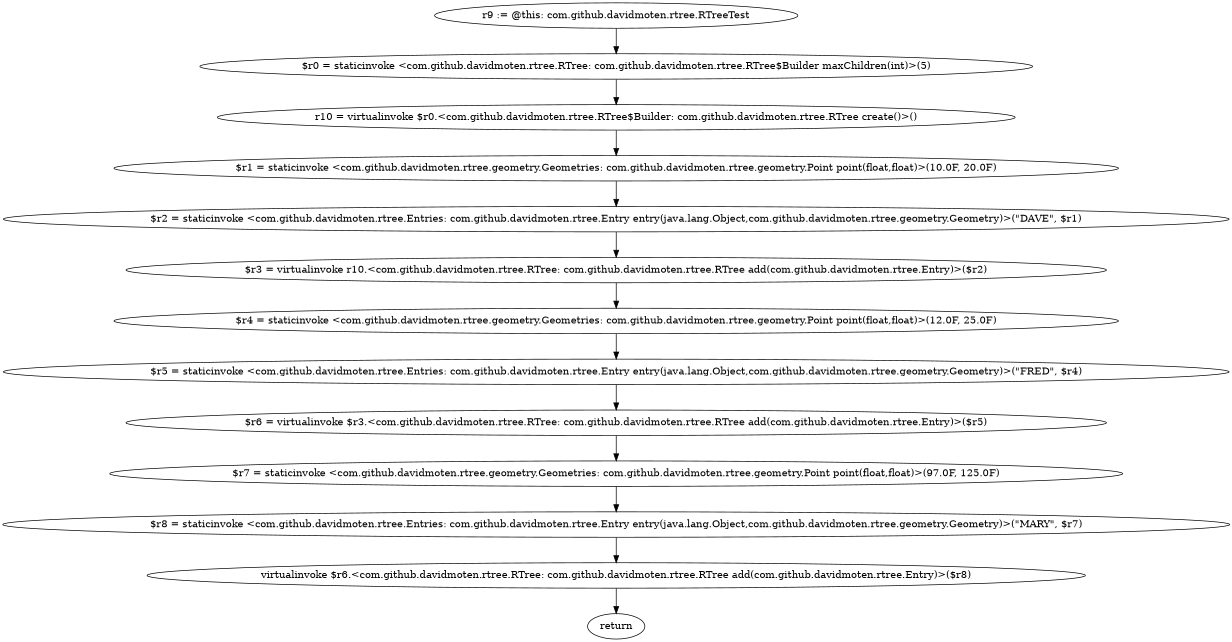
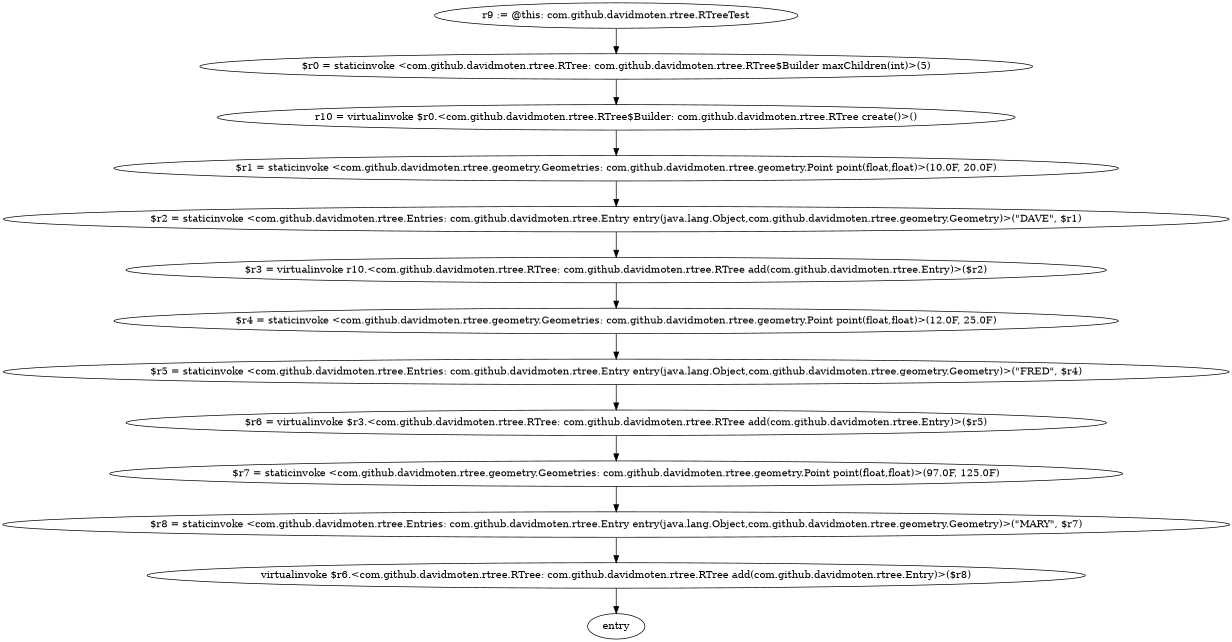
  digraph {
    "r9 := @this: com.github.davidmoten.rtree.RTreeTest"
    "$r0 = staticinvoke <com.github.davidmoten.rtree.RTree: com.github.davidmoten.rtree.RTree$Builder maxChildren(int)>(5)"
    "r10 = virtualinvoke $r0.<com.github.davidmoten.rtree.RTree$Builder: com.github.davidmoten.rtree.RTree create()>()"
    "$r1 = staticinvoke <com.github.davidmoten.rtree.geometry.Geometries: com.github.davidmoten.rtree.geometry.Point point(float,float)>(10.0F, 20.0F)"
    "$r2 = staticinvoke <com.github.davidmoten.rtree.Entries: com.github.davidmoten.rtree.Entry entry(java.lang.Object,com.github.davidmoten.rtree.geometry.Geometry)>(\"DAVE\", $r1)"
    "$r3 = virtualinvoke r10.<com.github.davidmoten.rtree.RTree: com.github.davidmoten.rtree.RTree add(com.github.davidmoten.rtree.Entry)>($r2)"
    "$r4 = staticinvoke <com.github.davidmoten.rtree.geometry.Geometries: com.github.davidmoten.rtree.geometry.Point point(float,float)>(12.0F, 25.0F)"
    "$r5 = staticinvoke <com.github.davidmoten.rtree.Entries: com.github.davidmoten.rtree.Entry entry(java.lang.Object,com.github.davidmoten.rtree.geometry.Geometry)>(\"FRED\", $r4)"
    "$r6 = virtualinvoke $r3.<com.github.davidmoten.rtree.RTree: com.github.davidmoten.rtree.RTree add(com.github.davidmoten.rtree.Entry)>($r5)"
    "$r7 = staticinvoke <com.github.davidmoten.rtree.geometry.Geometries: com.github.davidmoten.rtree.geometry.Point point(float,float)>(97.0F, 125.0F)"
    "$r8 = staticinvoke <com.github.davidmoten.rtree.Entries: com.github.davidmoten.rtree.Entry entry(java.lang.Object,com.github.davidmoten.rtree.geometry.Geometry)>(\"MARY\", $r7)"
    "virtualinvoke $r6.<com.github.davidmoten.rtree.RTree: com.github.davidmoten.rtree.RTree add(com.github.davidmoten.rtree.Entry)>($r8)"
-   return
+   return [label=entry]
    "r9 := @this: com.github.davidmoten.rtree.RTreeTest" -> "$r0 = staticinvoke <com.github.davidmoten.rtree.RTree: com.github.davidmoten.rtree.RTree$Builder maxChildren(int)>(5)"
    "$r0 = staticinvoke <com.github.davidmoten.rtree.RTree: com.github.davidmoten.rtree.RTree$Builder maxChildren(int)>(5)" -> "r10 = virtualinvoke $r0.<com.github.davidmoten.rtree.RTree$Builder: com.github.davidmoten.rtree.RTree create()>()"
    "r10 = virtualinvoke $r0.<com.github.davidmoten.rtree.RTree$Builder: com.github.davidmoten.rtree.RTree create()>()" -> "$r1 = staticinvoke <com.github.davidmoten.rtree.geometry.Geometries: com.github.davidmoten.rtree.geometry.Point point(float,float)>(10.0F, 20.0F)"
    "$r1 = staticinvoke <com.github.davidmoten.rtree.geometry.Geometries: com.github.davidmoten.rtree.geometry.Point point(float,float)>(10.0F, 20.0F)" -> "$r2 = staticinvoke <com.github.davidmoten.rtree.Entries: com.github.davidmoten.rtree.Entry entry(java.lang.Object,com.github.davidmoten.rtree.geometry.Geometry)>(\"DAVE\", $r1)"
    "$r2 = staticinvoke <com.github.davidmoten.rtree.Entries: com.github.davidmoten.rtree.Entry entry(java.lang.Object,com.github.davidmoten.rtree.geometry.Geometry)>(\"DAVE\", $r1)" -> "$r3 = virtualinvoke r10.<com.github.davidmoten.rtree.RTree: com.github.davidmoten.rtree.RTree add(com.github.davidmoten.rtree.Entry)>($r2)"
    "$r3 = virtualinvoke r10.<com.github.davidmoten.rtree.RTree: com.github.davidmoten.rtree.RTree add(com.github.davidmoten.rtree.Entry)>($r2)" -> "$r4 = staticinvoke <com.github.davidmoten.rtree.geometry.Geometries: com.github.davidmoten.rtree.geometry.Point point(float,float)>(12.0F, 25.0F)"
    "$r4 = staticinvoke <com.github.davidmoten.rtree.geometry.Geometries: com.github.davidmoten.rtree.geometry.Point point(float,float)>(12.0F, 25.0F)" -> "$r5 = staticinvoke <com.github.davidmoten.rtree.Entries: com.github.davidmoten.rtree.Entry entry(java.lang.Object,com.github.davidmoten.rtree.geometry.Geometry)>(\"FRED\", $r4)"
    "$r5 = staticinvoke <com.github.davidmoten.rtree.Entries: com.github.davidmoten.rtree.Entry entry(java.lang.Object,com.github.davidmoten.rtree.geometry.Geometry)>(\"FRED\", $r4)" -> "$r6 = virtualinvoke $r3.<com.github.davidmoten.rtree.RTree: com.github.davidmoten.rtree.RTree add(com.github.davidmoten.rtree.Entry)>($r5)"
    "$r6 = virtualinvoke $r3.<com.github.davidmoten.rtree.RTree: com.github.davidmoten.rtree.RTree add(com.github.davidmoten.rtree.Entry)>($r5)" -> "$r7 = staticinvoke <com.github.davidmoten.rtree.geometry.Geometries: com.github.davidmoten.rtree.geometry.Point point(float,float)>(97.0F, 125.0F)"
    "$r7 = staticinvoke <com.github.davidmoten.rtree.geometry.Geometries: com.github.davidmoten.rtree.geometry.Point point(float,float)>(97.0F, 125.0F)" -> "$r8 = staticinvoke <com.github.davidmoten.rtree.Entries: com.github.davidmoten.rtree.Entry entry(java.lang.Object,com.github.davidmoten.rtree.geometry.Geometry)>(\"MARY\", $r7)"
    "$r8 = staticinvoke <com.github.davidmoten.rtree.Entries: com.github.davidmoten.rtree.Entry entry(java.lang.Object,com.github.davidmoten.rtree.geometry.Geometry)>(\"MARY\", $r7)" -> "virtualinvoke $r6.<com.github.davidmoten.rtree.RTree: com.github.davidmoten.rtree.RTree add(com.github.davidmoten.rtree.Entry)>($r8)"
    "virtualinvoke $r6.<com.github.davidmoten.rtree.RTree: com.github.davidmoten.rtree.RTree add(com.github.davidmoten.rtree.Entry)>($r8)" -> return
  }
